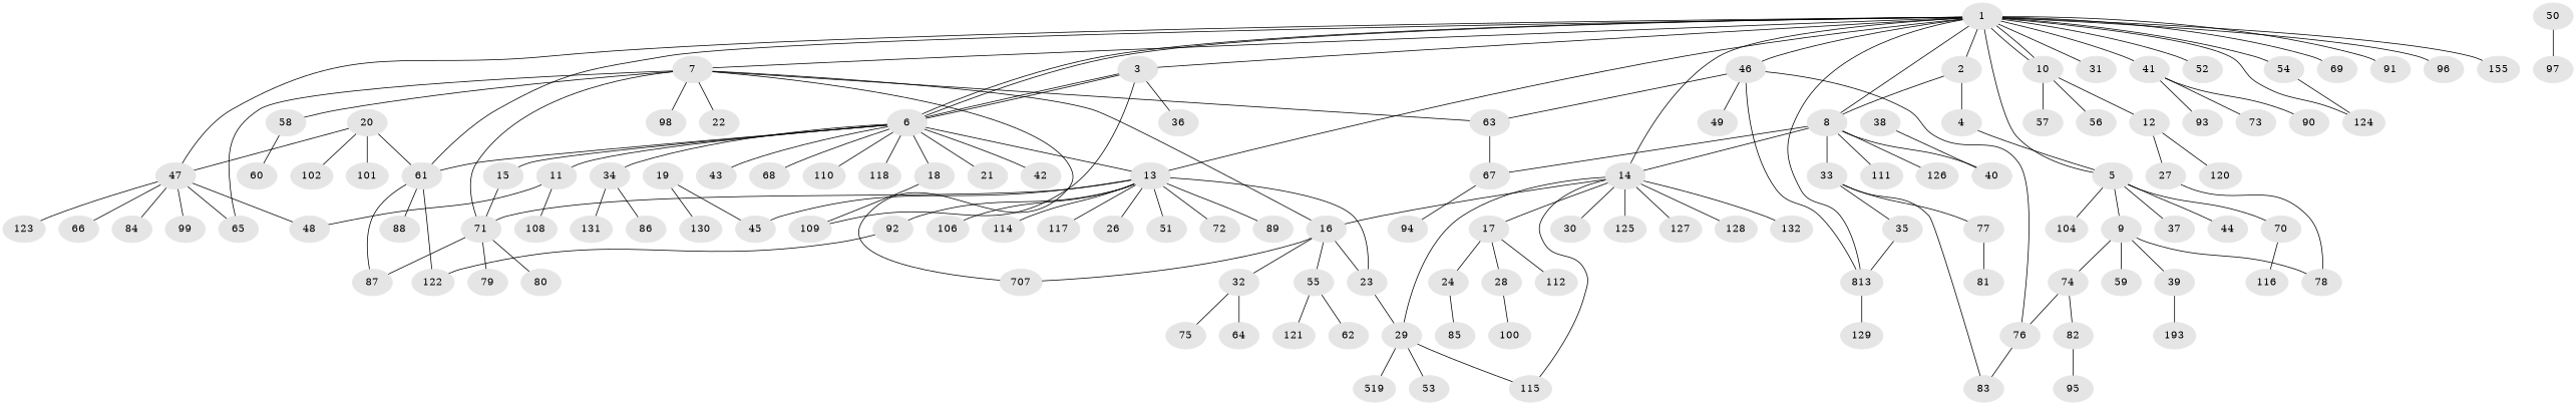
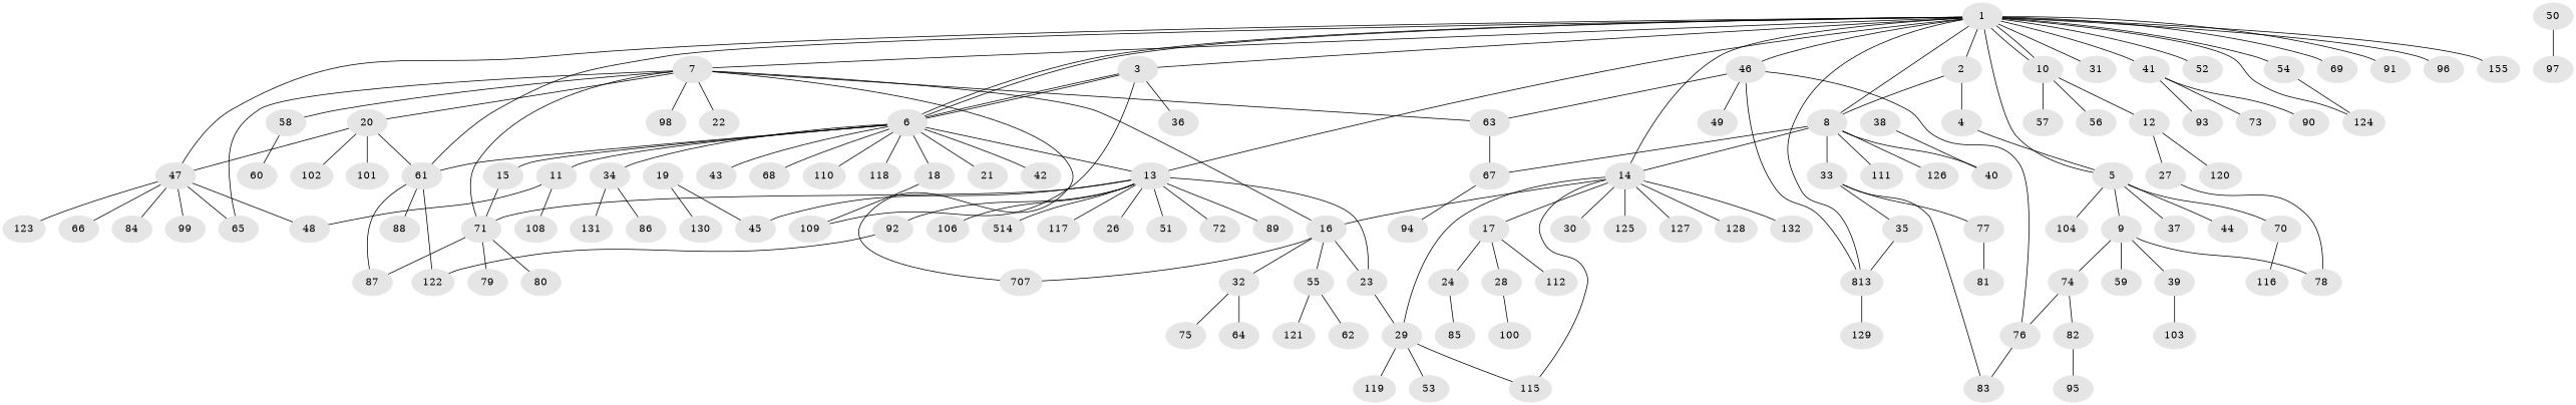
  graph {
    node [color=gray90 style=filled]
    1
    2
    3
    5
    6
    7
    8
    10
    13
    14
    31
    41
    46
    47
    52
    54
    61
    69
    91
    96
    n21 [label=155]
    n22 [label=813]
    124
    4
    36
    109
    9
    37
    44
    70
    104
    11
    15
    18
    21
    34
    42
    43
    68
    110
    118
    16
    20
    22
    58
    63
    65
    71
    98
    n50 [label=707]
    33
    67
    111
    126
    40
    12
    56
    57
    23
    26
    45
    51
    72
    89
    92
    106
-   114
+   114 [label=514]
    117
    17
    29
    30
    115
    125
    127
    128
    132
    73
    90
    93
    49
    76
    48
    66
    84
    99
    123
    87
    88
    122
    129
    50
    97
    39
    59
    74
    78
    116
    108
    19
    130
    86
    131
    32
    55
    101
    102
    60
    79
    80
    35
    77
    83
    38
    94
-   103 [label=193]
+   103
    82
    27
    120
    24
    28
    112
    53
-   119 [label=519]
+   119
    64
    75
    62
    121
    85
    100
    81
    95
    1 -- 2
    1 -- 3
    1 -- 5
    1 -- 6
    1 -- 6
    1 -- 7
    1 -- 8
    1 -- 10
    1 -- 10
    1 -- 13
    1 -- 14
    1 -- 31
    1 -- 41
    1 -- 46
    1 -- 47
    1 -- 52
    1 -- 54
    1 -- 61
    1 -- 69
    1 -- 91
    1 -- 96
    1 -- n21
    1 -- n22
    1 -- 124
    2 -- 8
    2 -- 4
    3 -- 6
    3 -- 6
    3 -- 36
    3 -- 109
    5 -- 9
    5 -- 37
    5 -- 44
    5 -- 70
    5 -- 104
    6 -- 13
    6 -- 61
    6 -- 11
    6 -- 15
    6 -- 18
    6 -- 21
    6 -- 34
    6 -- 42
    6 -- 43
    6 -- 68
    6 -- 110
    6 -- 118
    7 -- 16
+   7 -- 20
    7 -- 22
    7 -- 58
    7 -- 63
    7 -- 65
    7 -- 71
    7 -- 98
    7 -- n50
    8 -- 14
    8 -- 33
    8 -- 67
    8 -- 111
    8 -- 126
    8 -- 40
    10 -- 12
    10 -- 56
    10 -- 57
    13 -- 71
    13 -- 23
    13 -- 26
    13 -- 45
    13 -- 51
    13 -- 72
    13 -- 89
    13 -- 92
    13 -- 106
    13 -- 114
    13 -- 117
    14 -- 16
    14 -- 17
    14 -- 29
    14 -- 30
    14 -- 115
    14 -- 125
    14 -- 127
    14 -- 128
    14 -- 132
    41 -- 73
    41 -- 90
    41 -- 93
    46 -- n22
    46 -- 63
    46 -- 49
    46 -- 76
    47 -- 65
    47 -- 48
    47 -- 66
    47 -- 84
    47 -- 99
    47 -- 123
    54 -- 124
    61 -- 87
    61 -- 88
    61 -- 122
    n22 -- 129
    4 -- 5
    9 -- 39
    9 -- 59
    9 -- 74
    9 -- 78
    70 -- 116
    11 -- 48
    11 -- 108
    15 -- 71
    18 -- 109
    34 -- 86
    34 -- 131
    16 -- n50
    16 -- 23
    16 -- 32
    16 -- 55
    20 -- 47
    20 -- 61
    20 -- 101
    20 -- 102
    58 -- 60
    63 -- 67
    71 -- 87
    71 -- 79
    71 -- 80
    33 -- 35
    33 -- 77
    33 -- 83
    67 -- 94
    12 -- 27
    12 -- 120
    23 -- 29
    92 -- 122
    17 -- 24
    17 -- 28
    17 -- 112
    29 -- 115
    29 -- 53
    29 -- 119
    76 -- 83
    50 -- 97
    39 -- 103
    74 -- 76
    74 -- 82
    19 -- 45
    19 -- 130
    32 -- 64
    32 -- 75
    55 -- 62
    55 -- 121
    35 -- n22
    77 -- 81
    38 -- 40
    82 -- 95
    27 -- 78
    24 -- 85
    28 -- 100
  }
